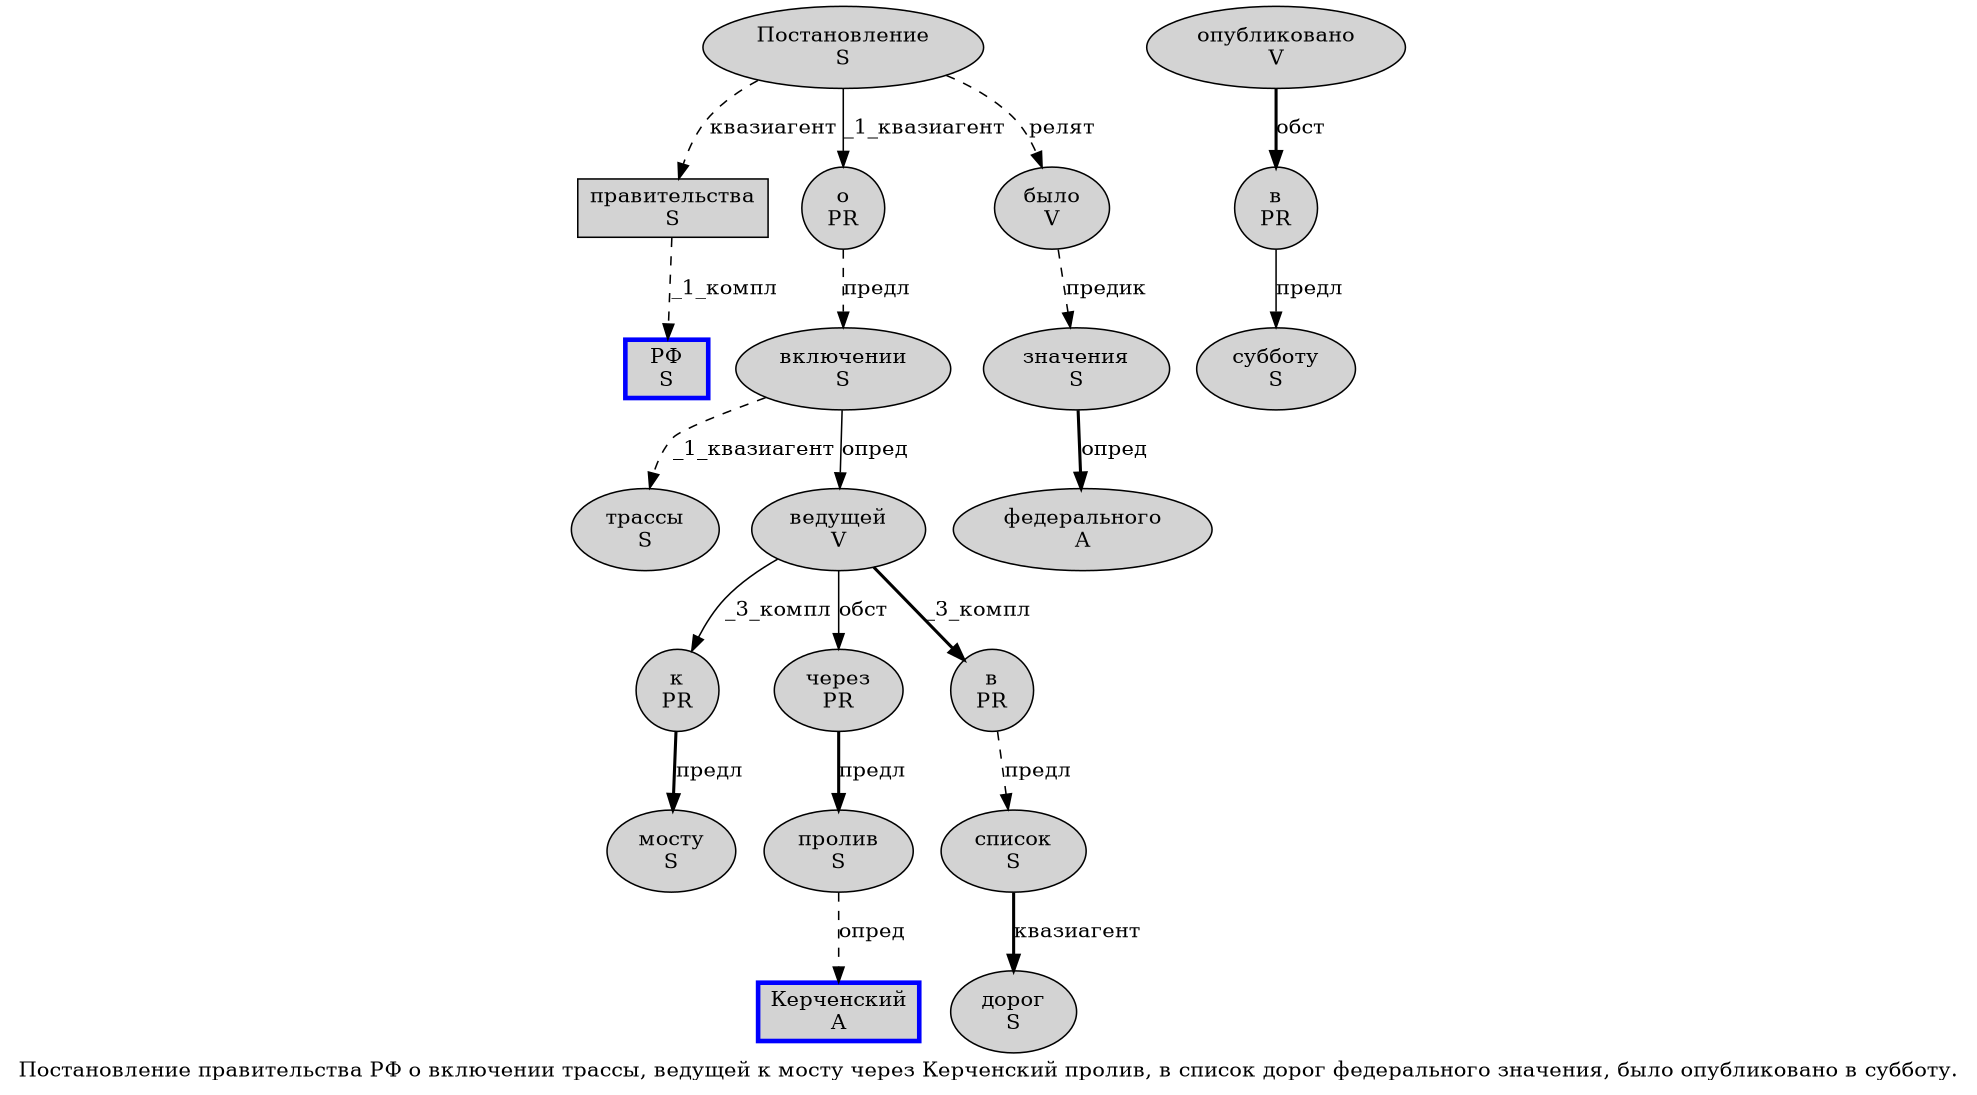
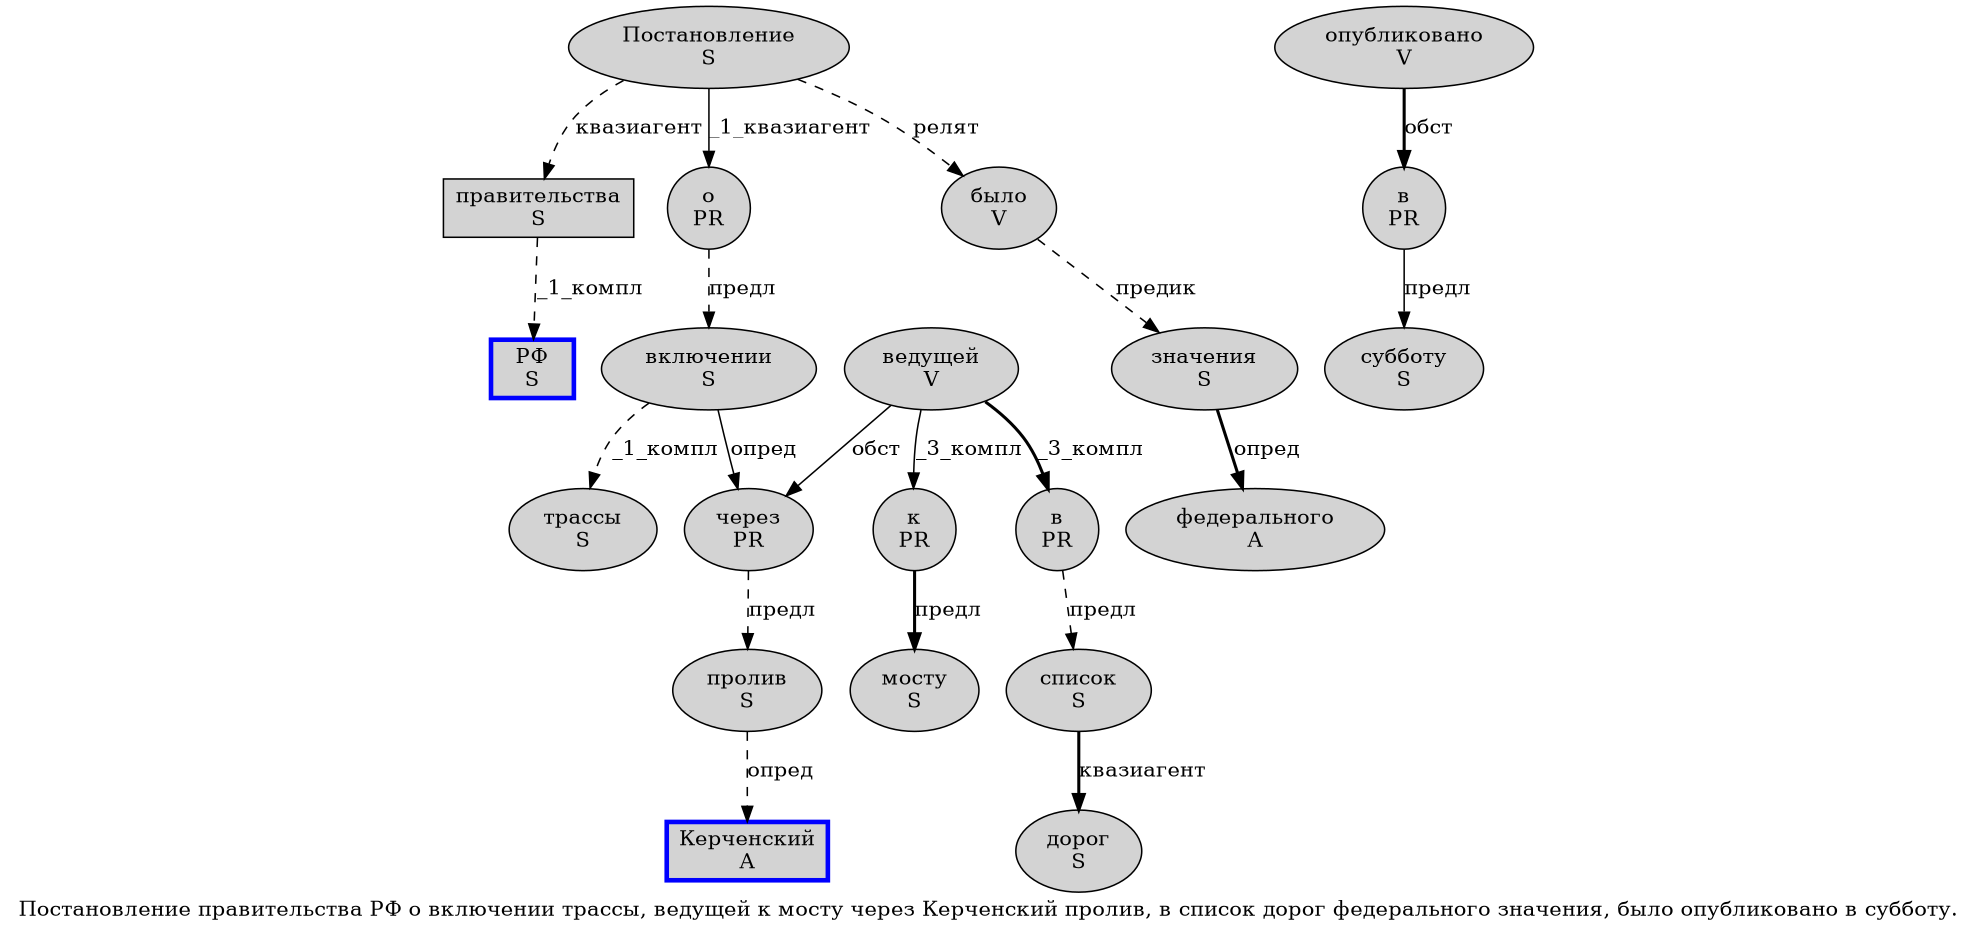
  digraph {
    label="Постановление правительства РФ о включении трассы, ведущей к мосту через Керченский пролив, в список дорог федерального значения, было опубликовано в субботу."
    node [fillcolor=lightgray penwidth=1 shape=ellipse style=filled]
    edge [style=dashed]
    n1 [label="Постановление\nS"]
    n2 [label="правительства\nS" shape=box]
    n3 [label="о\nPR"]
    n4 [label="было\nV"]
    n5 [color=blue label="РФ\nS" penwidth=3 shape=box]
    n6 [label="включении\nS"]
    n7 [label="значения\nS"]
    n8 [label="трассы\nS"]
    n9 [label="ведущей\nV"]
    n10 [label="к\nPR"]
    n11 [label="через\nPR"]
    n12 [label="в\nPR"]
    n13 [label="мосту\nS"]
    n14 [label="пролив\nS"]
    n15 [label="список\nS"]
    n16 [color=blue label="Керченский\nA" penwidth=3 shape=box]
    n17 [label="дорог\nS"]
    n18 [label="федерального\nA"]
    n19 [label="опубликовано\nV"]
    n20 [label="в\nPR"]
    n21 [label="субботу\nS"]
    n1 -> n2 [label="квазиагент"]
    n1 -> n3 [label="_1_квазиагент" style=solid]
    n1 -> n4 [label="релят"]
    n2 -> n5 [label="_1_компл"]
    n3 -> n6 [label="предл"]
    n4 -> n7 [label="предик"]
-   n6 -> n8 [label="_1_квазиагент"]
-   n6 -> n9 [label="опред" style=solid]
+   n6 -> n8 [label="_1_компл"]
+   n6 -> n11 [label="опред" style=solid]
    n7 -> n18 [label="опред" style=bold]
    n9 -> n10 [label="_3_компл" style=solid]
    n9 -> n11 [label="обст" style=solid]
    n9 -> n12 [label="_3_компл" style=bold]
    n10 -> n13 [label="предл" style=bold]
-   n11 -> n14 [label="предл" style=bold]
+   n11 -> n14 [label="предл"]
    n12 -> n15 [label="предл"]
    n14 -> n16 [label="опред"]
    n15 -> n17 [label="квазиагент" style=bold]
    n19 -> n20 [label="обст" style=bold]
    n20 -> n21 [label="предл" style=solid]
  }
